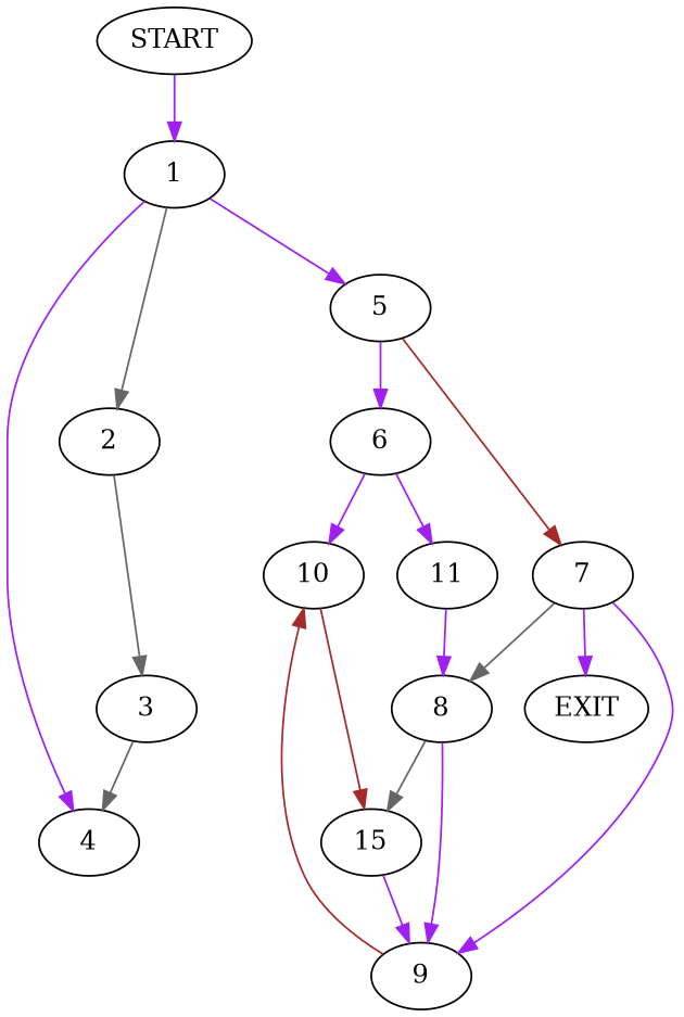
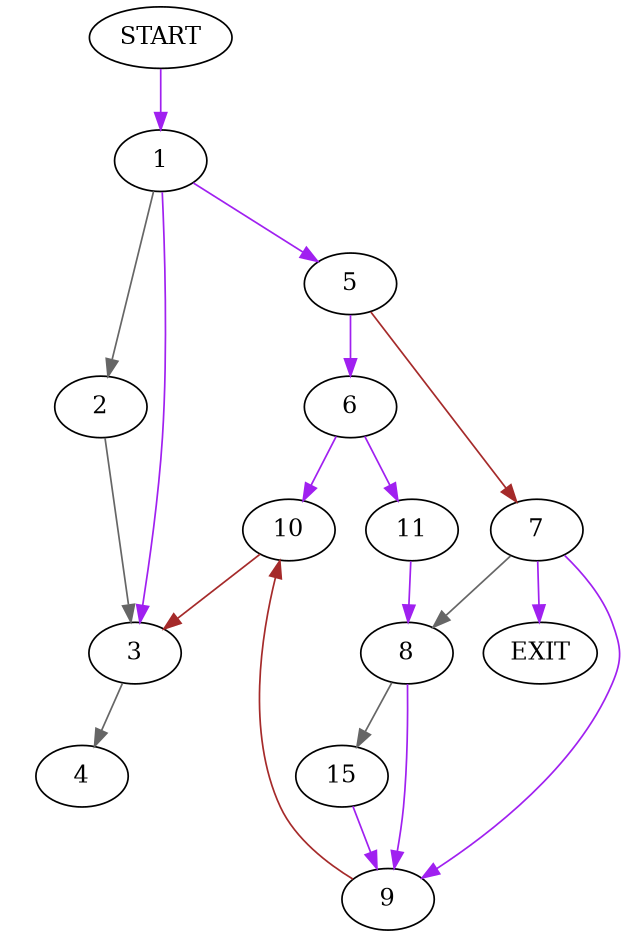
  digraph {
    edge [color=purple]
    n1 [label=START]
    1
    2
    3
    5
    n6 [label=EXIT]
    4
    6
    7
    10
    11
    8
    9
    n14 [label=15]
    n1 -> 1
    1 -> 2 [color=gray40]
-   1 -> 4
+   1 -> 3
    1 -> 5
    2 -> 3 [color=gray40]
    3 -> 4 [color=gray40]
    5 -> 6
    5 -> 7 [color=brown]
    6 -> 10
    6 -> 11
    7 -> n6
    7 -> 8 [color=gray40]
    7 -> 9
-   10 -> n14 [color=brown]
+   10 -> 3 [color=brown]
    11 -> 8
    8 -> 9
    8 -> n14 [color=gray40]
    9 -> 10 [color=brown]
    n14 -> 9
  }
